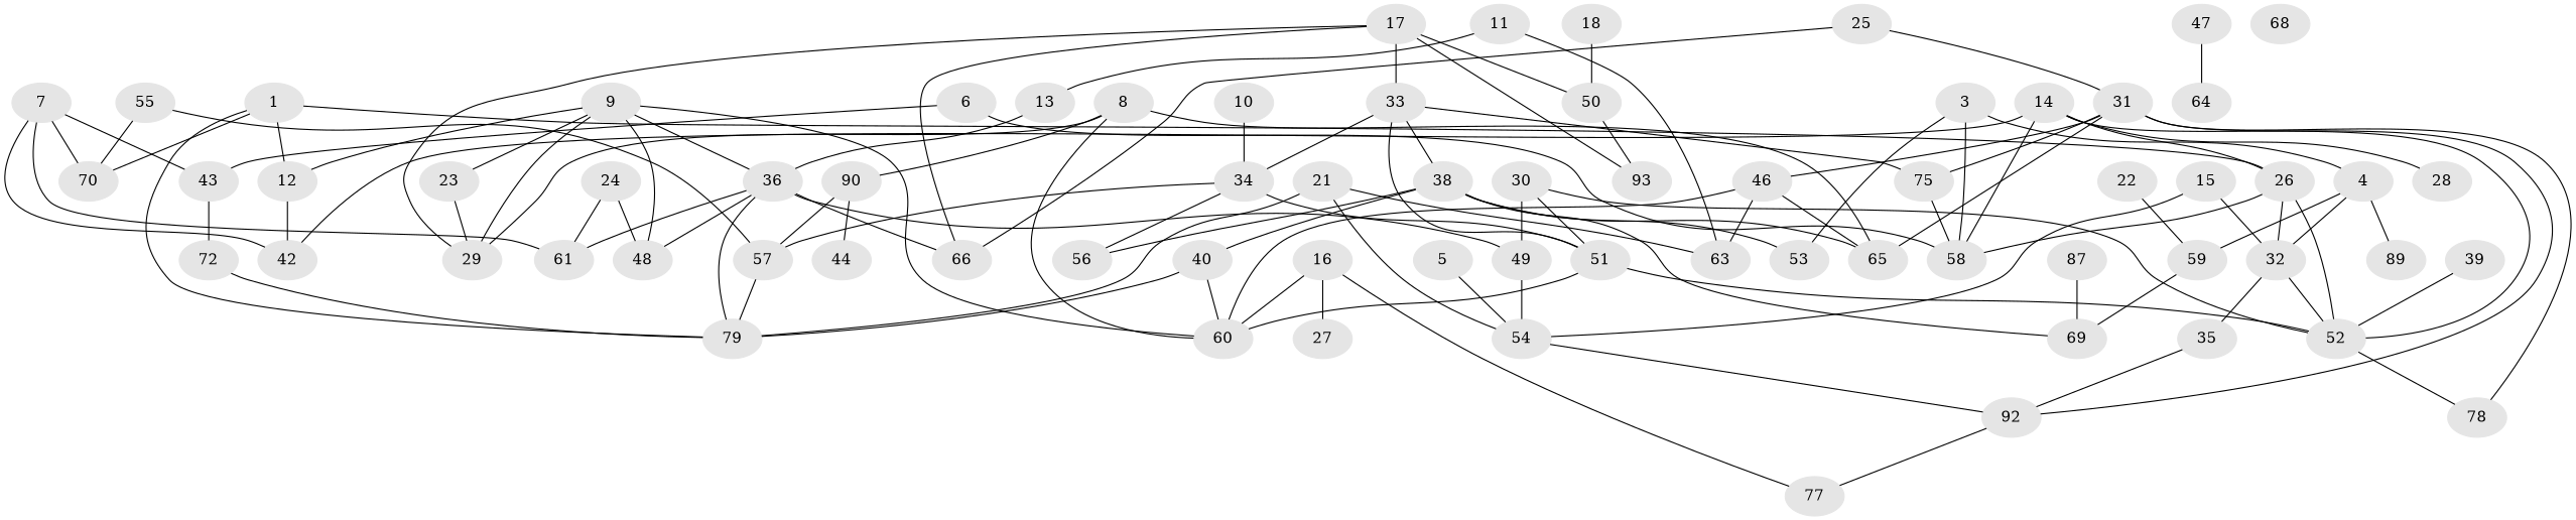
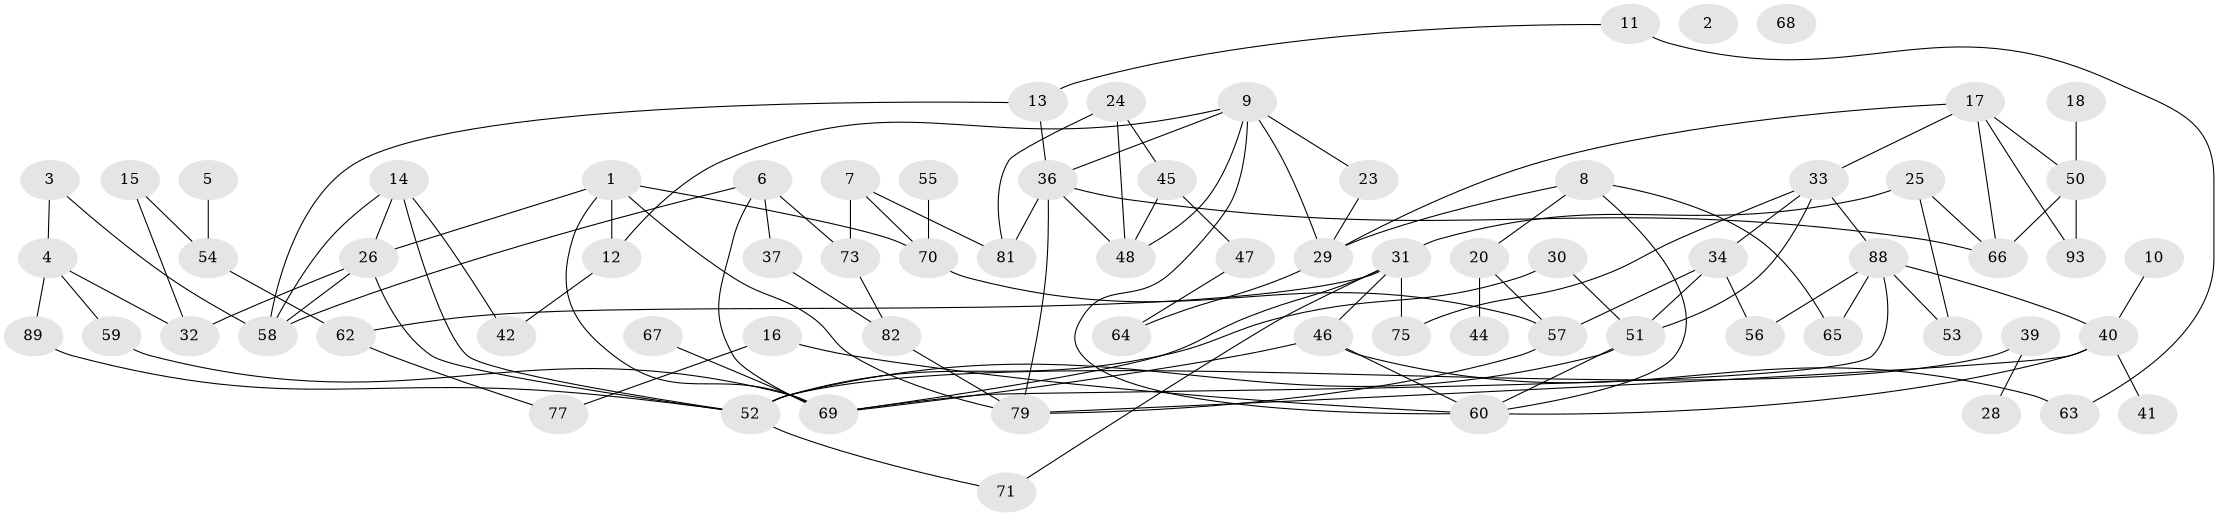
  graph {
    node [color=gray90 style=filled]
    1
    12
    26
    69
    70
    n6 [label=79]
    42
    58
    32
    52
+   2
    3
    4
    53
    n15 [label=89]
    59
-   35
    5
    54
-   62 [label=92]
+   62
    6
-   43
-   72
+   37
+   43 [label=73]
+   72 [label=82]
    7
-   61
+   61 [label=81]
    8
-   20 [label=90]
+   20
    29
    60
    65
    44
    57
    64
    9
    23
    36
    48
    66
-   49
    10
    34
    51
    56
    11
    13
    63
    14
    28
-   71 [label=78]
+   71
    15
    16
-   27
    77
    17
    33
    50
    n58 [label=93]
    75
-   38
+   38 [label=88]
    18
-   21
-   22
    24
+   45
    47
    25
    31
    46
    30
    40
+   41
    39
    55
-   67 [label=87]
+   67
    68
    1 -- 12
    1 -- 26
+   1 -- 69
    1 -- 70
    1 -- n6
    12 -- 42
    26 -- 58
    26 -- 32
    26 -- 52
-   32 -- 52
-   32 -- 35
+   n15 -- 52
    52 -- 71
    3 -- 58
    3 -- 4
-   3 -- 53
+   25 -- 53
    4 -- 32
    4 -- n15
    4 -- 59
    59 -- 69
-   35 -- 62
    5 -- 54
    54 -- 62
    62 -- 77
+   6 -- 69
    6 -- 58
+   6 -- 37
    6 -- 43
+   37 -- 72
    43 -- 72
    72 -- n6
    7 -- 70
-   7 -- 42
    7 -- 43
    7 -- 61
    8 -- 20
    8 -- 29
    8 -- 60
    8 -- 65
    20 -- 44
    20 -- 57
+   29 -- 64
    57 -- n6
    9 -- 12
    9 -- 29
    9 -- 60
    9 -- 23
    9 -- 36
    9 -- 48
    23 -- 29
    36 -- n6
    36 -- 61
    36 -- 48
    36 -- 66
-   36 -- 49
-   49 -- 54
-   10 -- 34
+   10 -- 40
    34 -- 57
    34 -- 51
    34 -- 56
    51 -- 52
    51 -- 60
    11 -- 13
    11 -- 63
-   75 -- 58
+   13 -- 58
    13 -- 36
    14 -- 26
    14 -- 42
    14 -- 58
    14 -- 52
-   14 -- 28
+   39 -- 28
    15 -- 32
    15 -- 54
    16 -- 60
-   16 -- 27
    16 -- 77
    17 -- 29
    17 -- 66
    17 -- 33
    17 -- 50
    17 -- n58
    33 -- 34
    33 -- 51
    33 -- 75
    33 -- 38
+   50 -- 66
    50 -- n58
    38 -- 69
    38 -- 53
    38 -- 65
    38 -- 56
    38 -- 40
    18 -- 50
-   21 -- n6
-   21 -- 54
-   21 -- 63
-   22 -- 59
    24 -- 61
    24 -- 48
+   24 -- 45
+   45 -- 48
+   45 -- 47
    47 -- 64
    25 -- 66
    25 -- 31
    31 -- 62
-   31 -- 65
+   31 -- 69
    31 -- 71
    31 -- 75
    31 -- 46
-   46 -- 65
+   46 -- 69
    46 -- 60
    46 -- 63
    30 -- 52
-   30 -- 49
    30 -- 51
    40 -- n6
    40 -- 60
+   40 -- 41
    39 -- 52
    55 -- 70
-   55 -- 57
+   70 -- 57
    67 -- 69
  }
